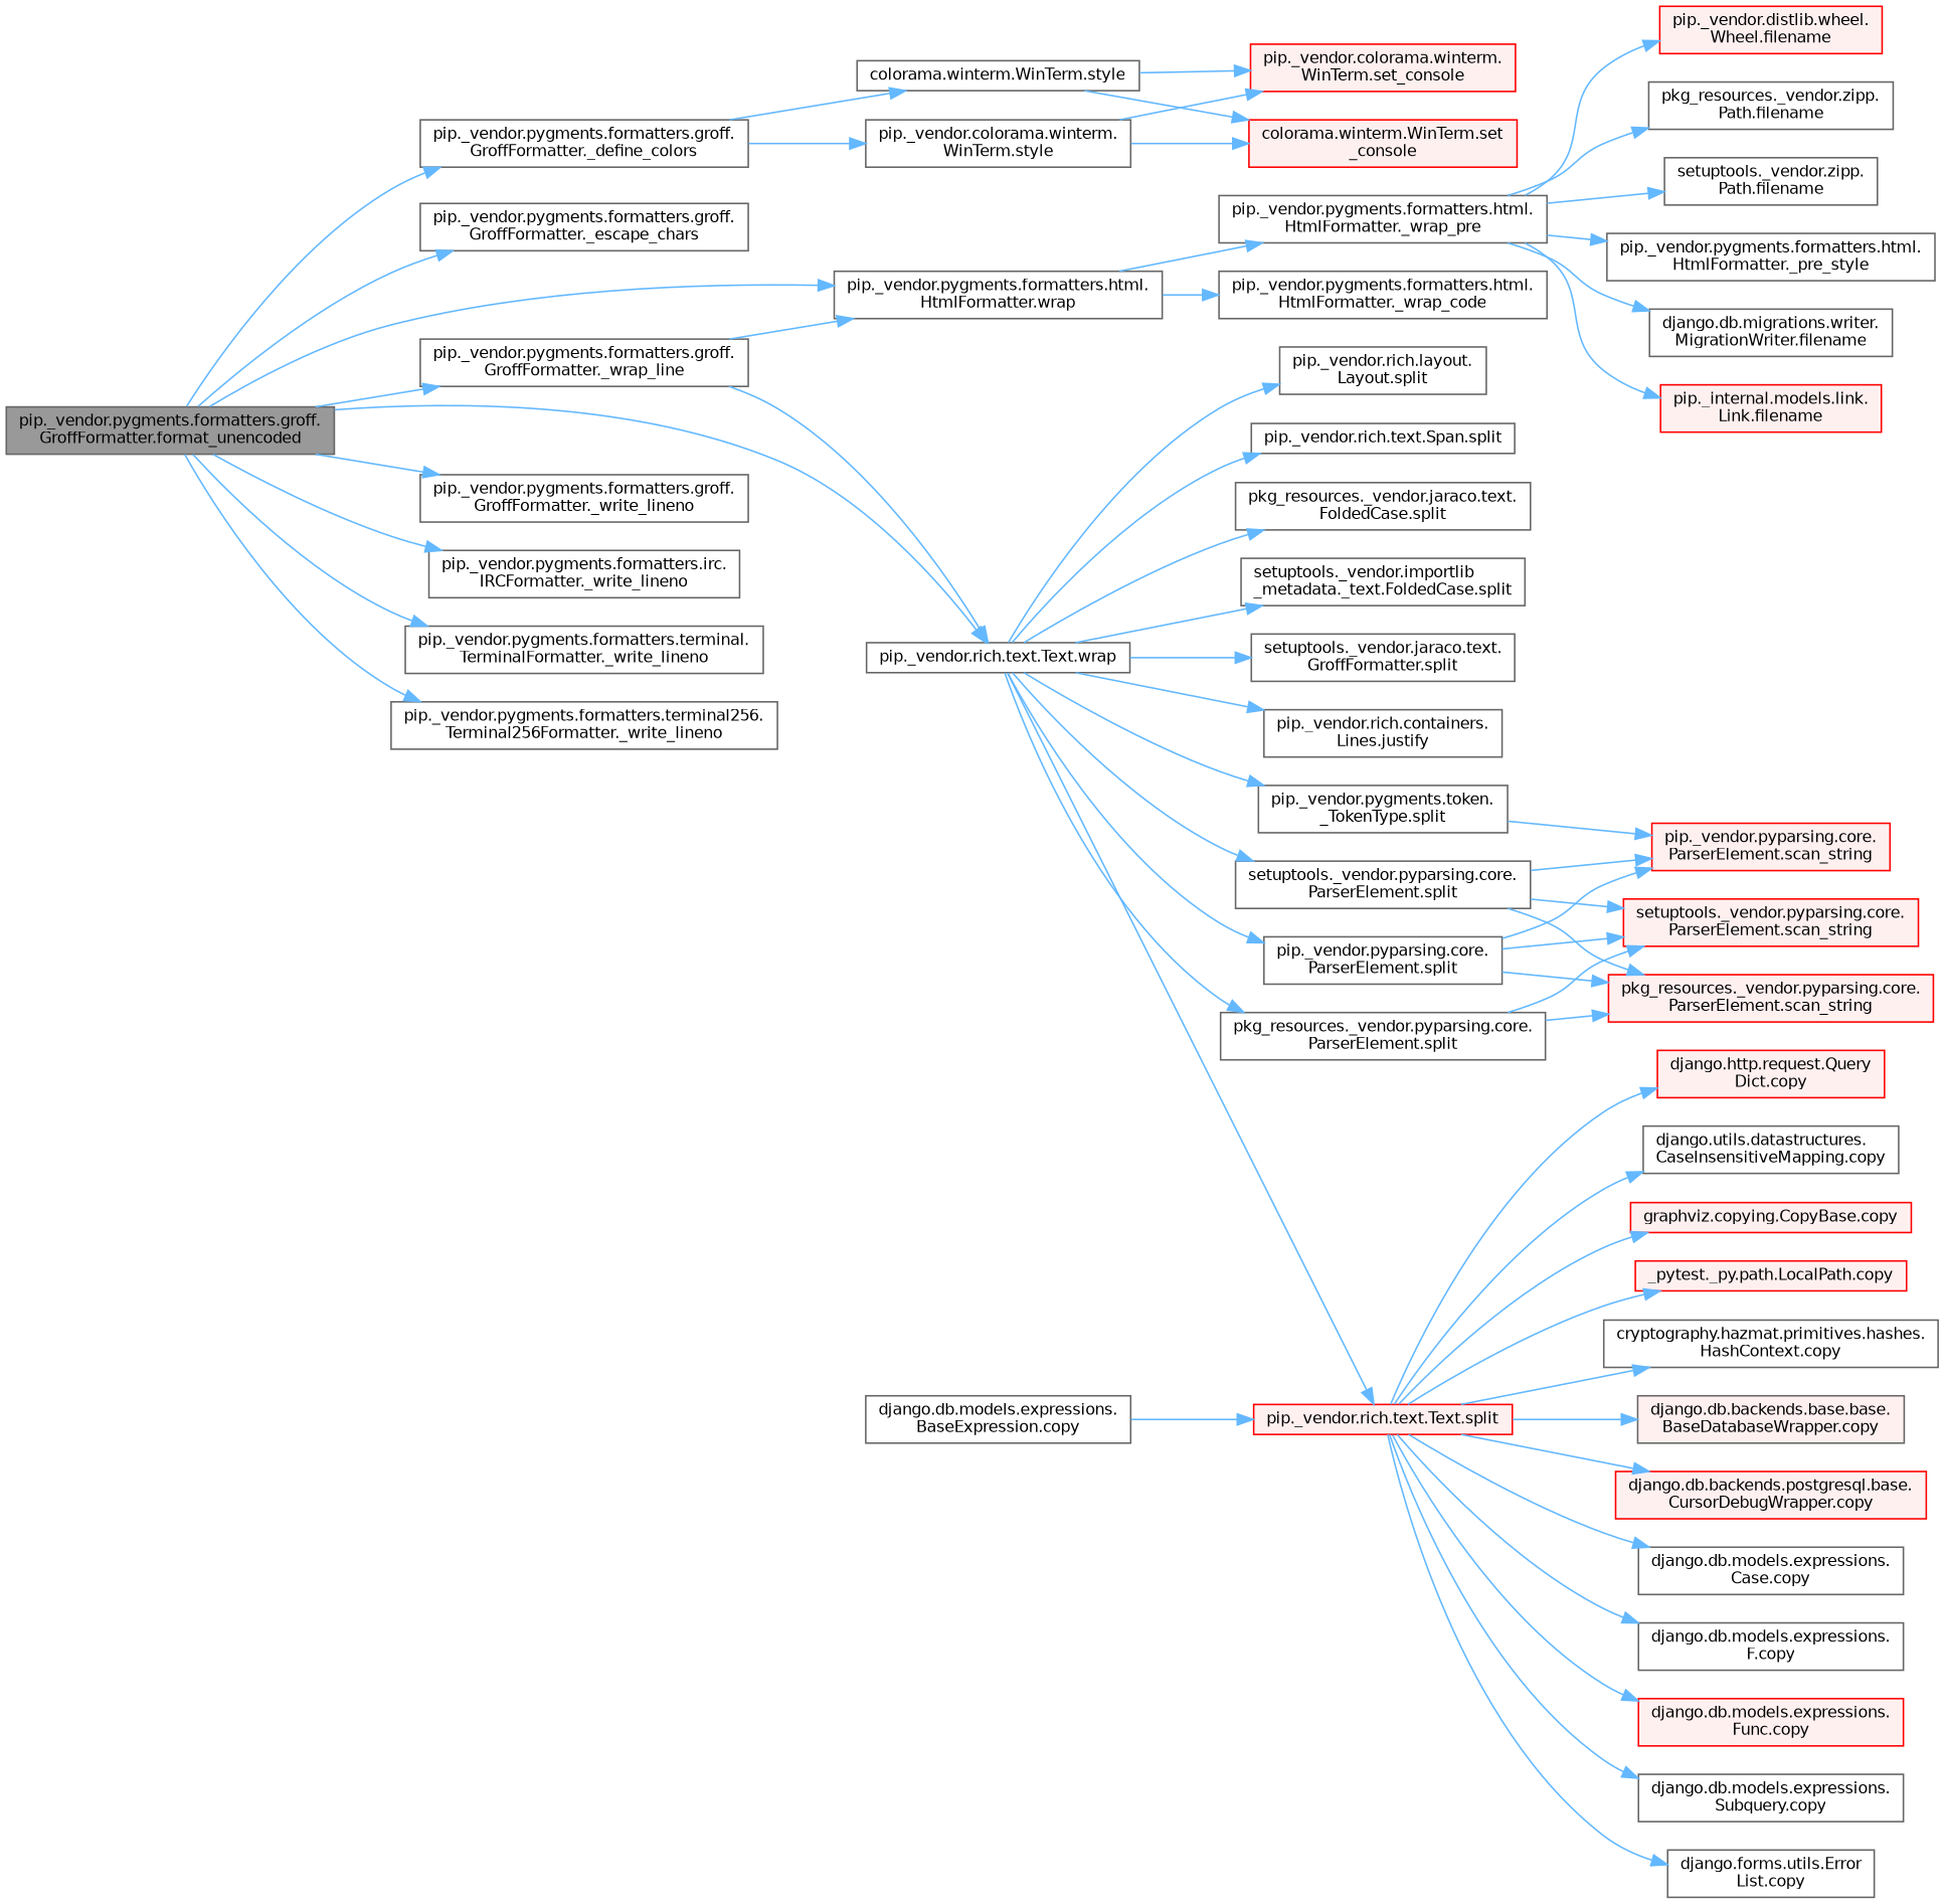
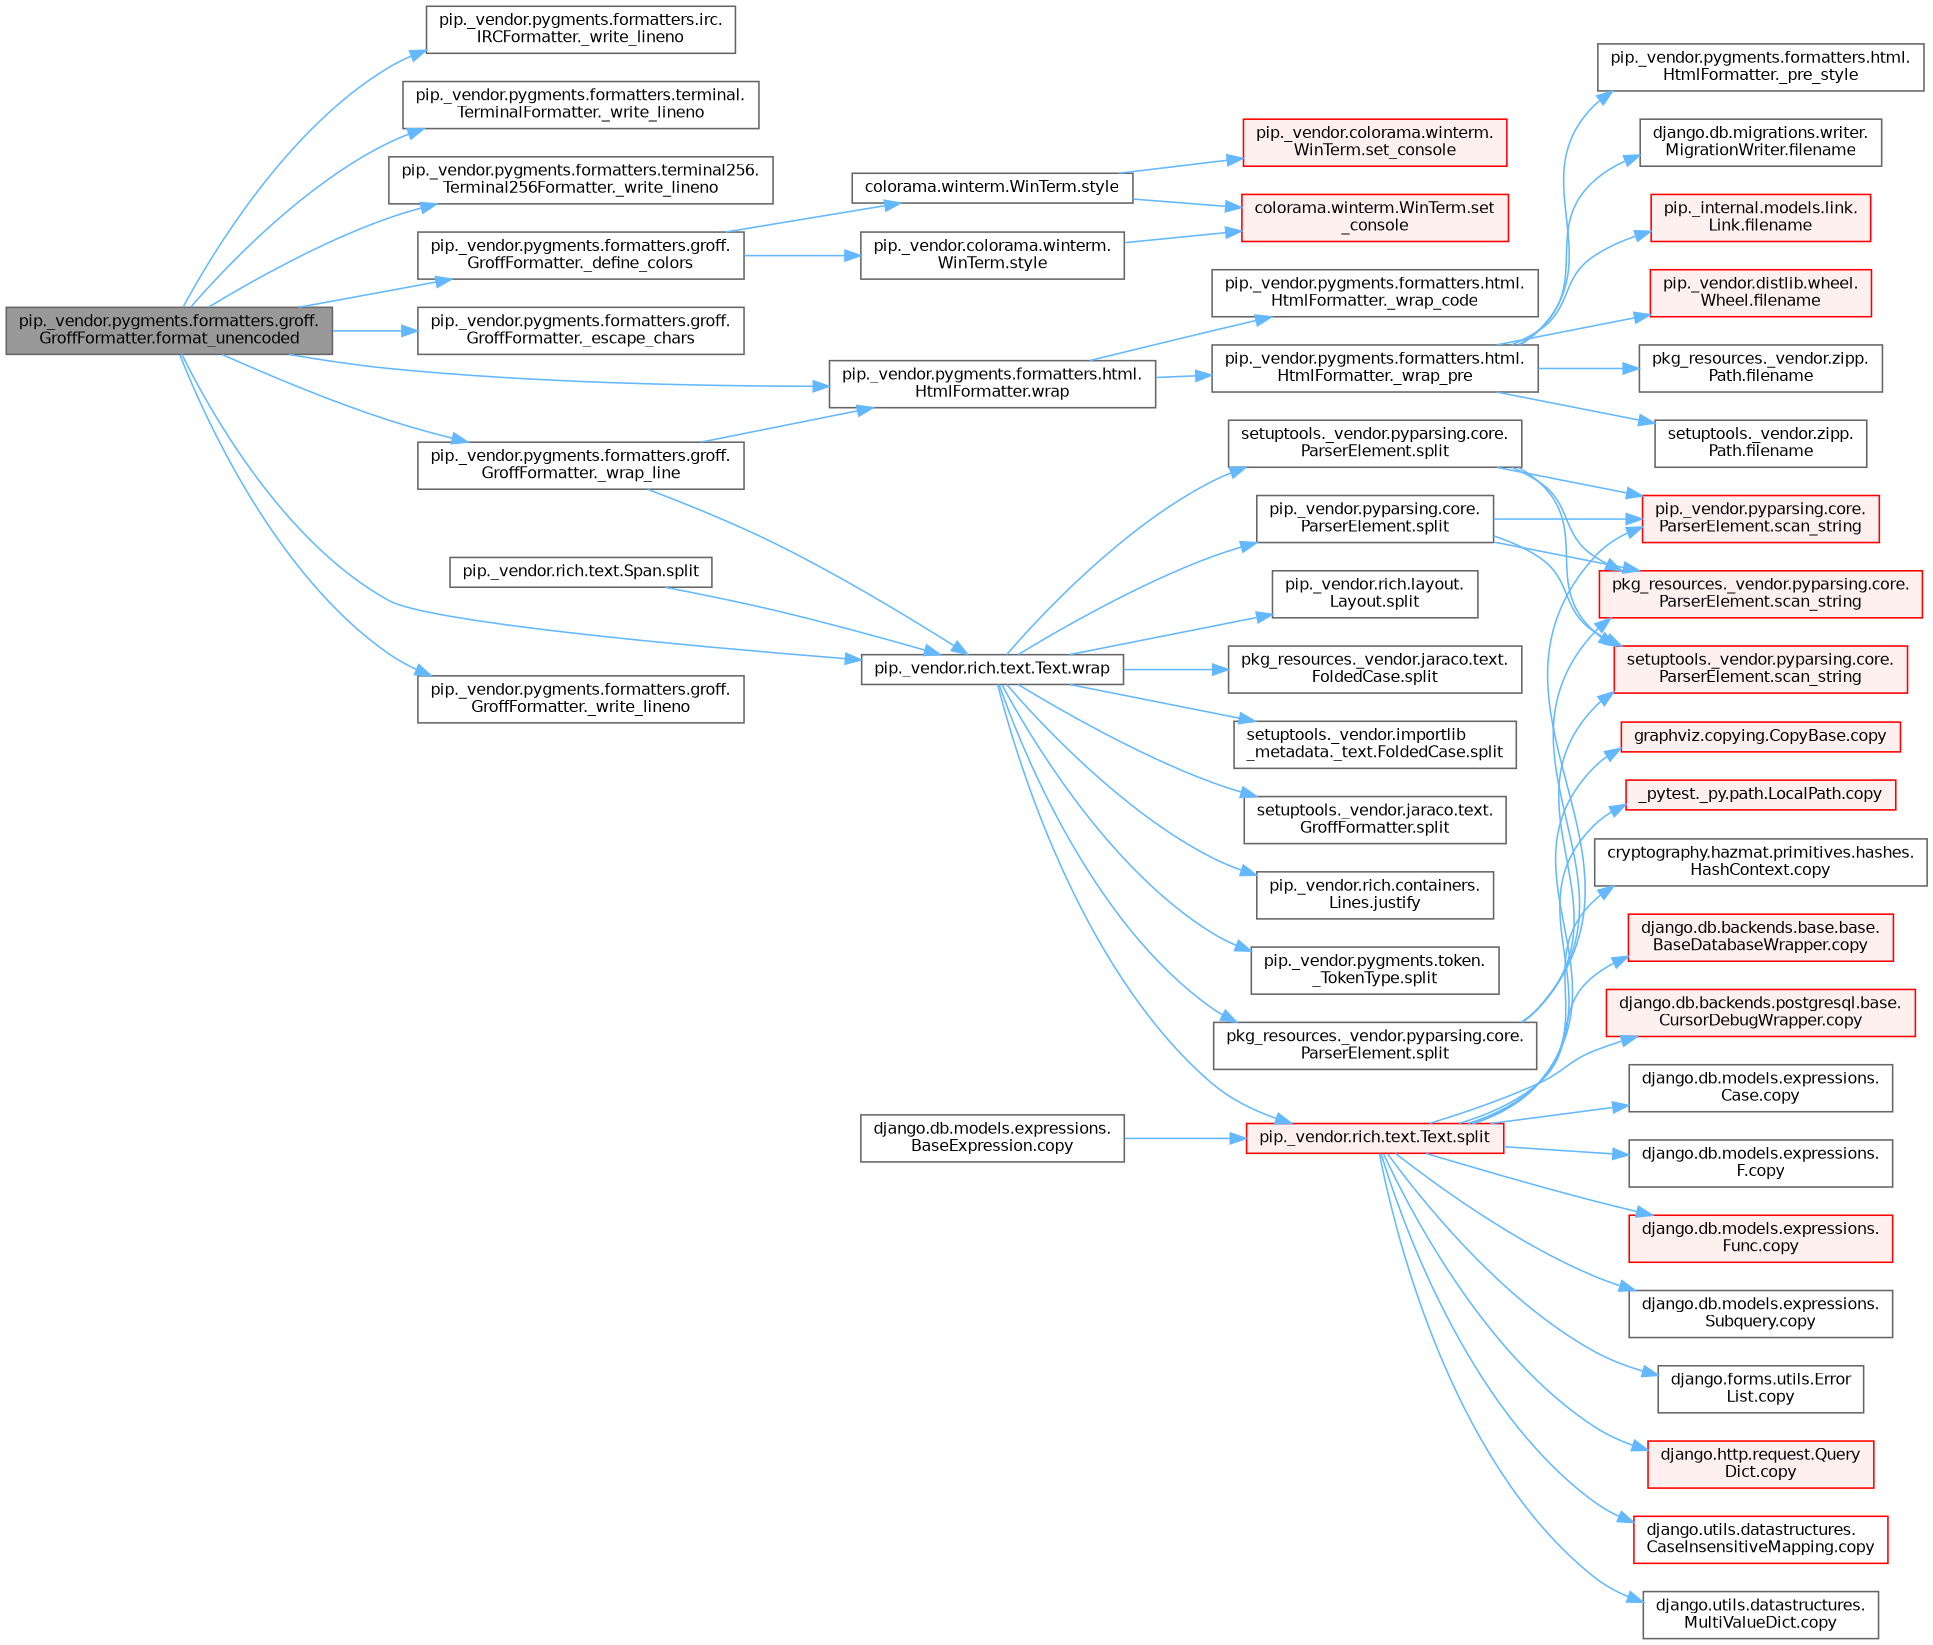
  digraph {
    rankdir=LR
    node [color=grey40 fillcolor=white fontname=Helvetica fontsize=10 shape=box style=filled]
    edge [color=steelblue1 fontname=Helvetica fontsize=10 labelfontname=Helvetica labelfontsize=10 style=solid]
    n1 [color=gray40 fillcolor=grey60 fontcolor=black height=0.2 label="pip._vendor.pygments.formatters.groff.\lGroffFormatter.format_unencoded" width=0.4]
    n2 [height=0.2 label="pip._vendor.pygments.formatters.groff.\lGroffFormatter._define_colors" width=0.4]
    n3 [height=0.2 label="pip._vendor.pygments.formatters.groff.\lGroffFormatter._escape_chars" width=0.4]
    n4 [height=0.2 label="pip._vendor.pygments.formatters.groff.\lGroffFormatter._wrap_line" width=0.4]
    n5 [height=0.2 label="pip._vendor.pygments.formatters.html.\lHtmlFormatter.wrap" width=0.4]
    n6 [height=0.2 label="pip._vendor.rich.text.Text.wrap" width=0.4]
    n7 [height=0.2 label="pip._vendor.pygments.formatters.groff.\lGroffFormatter._write_lineno" width=0.4]
    n8 [height=0.2 label="pip._vendor.pygments.formatters.irc.\lIRCFormatter._write_lineno" width=0.4]
    n9 [height=0.2 label="pip._vendor.pygments.formatters.terminal.\lTerminalFormatter._write_lineno" width=0.4]
    n10 [height=0.2 label="pip._vendor.pygments.formatters.terminal256.\lTerminal256Formatter._write_lineno" width=0.4]
    n11 [height=0.2 label="colorama.winterm.WinTerm.style" width=0.4]
    n12 [height=0.2 label="pip._vendor.colorama.winterm.\lWinTerm.style" width=0.4]
    n13 [height=0.2 label="pip._vendor.pygments.formatters.html.\lHtmlFormatter._wrap_code" width=0.4]
    n14 [height=0.2 label="pip._vendor.pygments.formatters.html.\lHtmlFormatter._wrap_pre" width=0.4]
    n15 [height=0.2 label="pip._vendor.rich.containers.\lLines.justify" width=0.4]
    n16 [height=0.2 label="pip._vendor.pygments.token.\l_TokenType.split" width=0.4]
    n17 [height=0.2 label="pip._vendor.pyparsing.core.\lParserElement.split" width=0.4]
    n18 [height=0.2 label="pip._vendor.rich.layout.\lLayout.split" width=0.4]
    n19 [height=0.2 label="pip._vendor.rich.text.Span.split" width=0.4]
    n20 [color=red fillcolor="#FFF0F0" height=0.2 label="pip._vendor.rich.text.Text.split" width=0.4]
    n21 [height=0.2 label="pkg_resources._vendor.jaraco.text.\lFoldedCase.split" width=0.4]
    n22 [height=0.2 label="pkg_resources._vendor.pyparsing.core.\lParserElement.split" width=0.4]
    n23 [height=0.2 label="setuptools._vendor.importlib\l_metadata._text.FoldedCase.split" width=0.4]
    n24 [height=0.2 label="setuptools._vendor.jaraco.text.\lGroffFormatter.split" width=0.4]
    n25 [height=0.2 label="setuptools._vendor.pyparsing.core.\lParserElement.split" width=0.4]
    n26 [color=red fillcolor="#FFF0F0" height=0.2 label="colorama.winterm.WinTerm.set\l_console" width=0.4]
    n27 [color=red fillcolor="#FFF0F0" height=0.2 label="pip._vendor.colorama.winterm.\lWinTerm.set_console" width=0.4]
    n28 [height=0.2 label="pip._vendor.pygments.formatters.html.\lHtmlFormatter._pre_style" width=0.4]
    n29 [height=0.2 label="django.db.migrations.writer.\lMigrationWriter.filename" width=0.4]
    n30 [color=red fillcolor="#FFF0F0" height=0.2 label="pip._internal.models.link.\lLink.filename" width=0.4]
    n31 [color=red fillcolor="#FFF0F0" height=0.2 label="pip._vendor.distlib.wheel.\lWheel.filename" width=0.4]
    n32 [height=0.2 label="pkg_resources._vendor.zipp.\lPath.filename" width=0.4]
    n33 [height=0.2 label="setuptools._vendor.zipp.\lPath.filename" width=0.4]
    n34 [color=red fillcolor="#FFF0F0" height=0.2 label="pip._vendor.pyparsing.core.\lParserElement.scan_string" width=0.4]
    n35 [color=red fillcolor="#FFF0F0" height=0.2 label="pkg_resources._vendor.pyparsing.core.\lParserElement.scan_string" width=0.4]
    n36 [color=red fillcolor="#FFF0F0" height=0.2 label="setuptools._vendor.pyparsing.core.\lParserElement.scan_string" width=0.4]
    n37 [color=red fillcolor="#FFF0F0" height=0.2 label="_pytest._py.path.LocalPath.copy" width=0.4]
    n38 [height=0.2 label="cryptography.hazmat.primitives.hashes.\lHashContext.copy" width=0.4]
-   n39 [fillcolor="#FFF0F0" height=0.2 label="django.db.backends.base.base.\lBaseDatabaseWrapper.copy" width=0.4]
+   n39 [color=red fillcolor="#FFF0F0" height=0.2 label="django.db.backends.base.base.\lBaseDatabaseWrapper.copy" width=0.4]
    n40 [color=red fillcolor="#FFF0F0" height=0.2 label="django.db.backends.postgresql.base.\lCursorDebugWrapper.copy" width=0.4]
    n41 [height=0.2 label="django.db.models.expressions.\lCase.copy" width=0.4]
    n42 [height=0.2 label="django.db.models.expressions.\lF.copy" width=0.4]
    n43 [color=red fillcolor="#FFF0F0" height=0.2 label="django.db.models.expressions.\lFunc.copy" width=0.4]
    n44 [height=0.2 label="django.db.models.expressions.\lSubquery.copy" width=0.4]
    n45 [height=0.2 label="django.forms.utils.Error\lList.copy" width=0.4]
    n46 [color=red fillcolor="#FFF0F0" height=0.2 label="django.http.request.Query\lDict.copy" width=0.4]
-   n47 [height=0.2 label="django.utils.datastructures.\lCaseInsensitiveMapping.copy" width=0.4]
+   n47 [color=red height=0.2 label="django.utils.datastructures.\lCaseInsensitiveMapping.copy" width=0.4]
+   n48 [height=0.2 label="django.utils.datastructures.\lMultiValueDict.copy" width=0.4]
    n49 [color=red fillcolor="#FFF0F0" height=0.2 label="graphviz.copying.CopyBase.copy" width=0.4]
    n50 [height=0.2 label="django.db.models.expressions.\lBaseExpression.copy" width=0.4]
    n1 -> n2
    n1 -> n3
    n1 -> n4
    n1 -> n5
    n1 -> n6
    n1 -> n7
    n1 -> n8
    n1 -> n9
    n1 -> n10
    n2 -> n11
    n2 -> n12
    n4 -> n5
    n4 -> n6
    n5 -> n13
    n5 -> n14
    n6 -> n15
    n6 -> n16
    n6 -> n17
    n6 -> n18
-   n6 -> n19
+   n19 -> n6
    n6 -> n20
    n6 -> n21
    n6 -> n22
    n6 -> n23
    n6 -> n24
    n6 -> n25
    n11 -> n26
    n11 -> n27
    n12 -> n26
-   n12 -> n27
    n14 -> n28
    n14 -> n29
    n14 -> n30
    n14 -> n31
    n14 -> n32
    n14 -> n33
    n17 -> n34
    n17 -> n35
    n17 -> n36
    n20 -> n37
    n20 -> n38
    n20 -> n39
    n20 -> n40
    n20 -> n41
    n20 -> n42
    n20 -> n43
    n20 -> n44
    n20 -> n45
    n20 -> n46
    n20 -> n47
+   n20 -> n48
    n20 -> n49
-   n16 -> n34
+   n22 -> n34
    n22 -> n35
    n22 -> n36
    n25 -> n34
    n25 -> n35
    n25 -> n36
    n50 -> n20
  }
